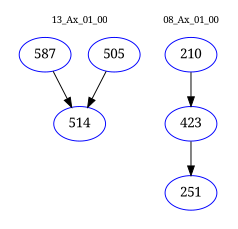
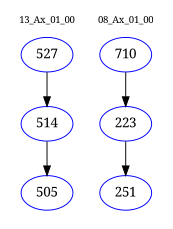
  digraph {
    fontname="Noto Serif"
    node [color=blue fontname="Noto Serif"]
    edge [color=black fontname="Noto Serif"]
    n1 [label=514]
    n2 [label=505]
-   n3 [label=587]
-   n4 [label=423]
-   n5 [label=210]
+   n3 [label=527]
+   n4 [label=223]
+   n5 [label=710]
    n6 [label=251]
    subgraph cluster_1 {
      color=white
      fontsize=10
      label="13_Ax_01_00"
      n1
      n2
      n3
    }
    subgraph cluster_2 {
      color=white
      fontsize=10
      label="08_Ax_01_00"
      n4
      n5
      n6
    }
-   n2 -> n1
+   n1 -> n2
    n3 -> n1
    n4 -> n6
    n5 -> n4
  }
